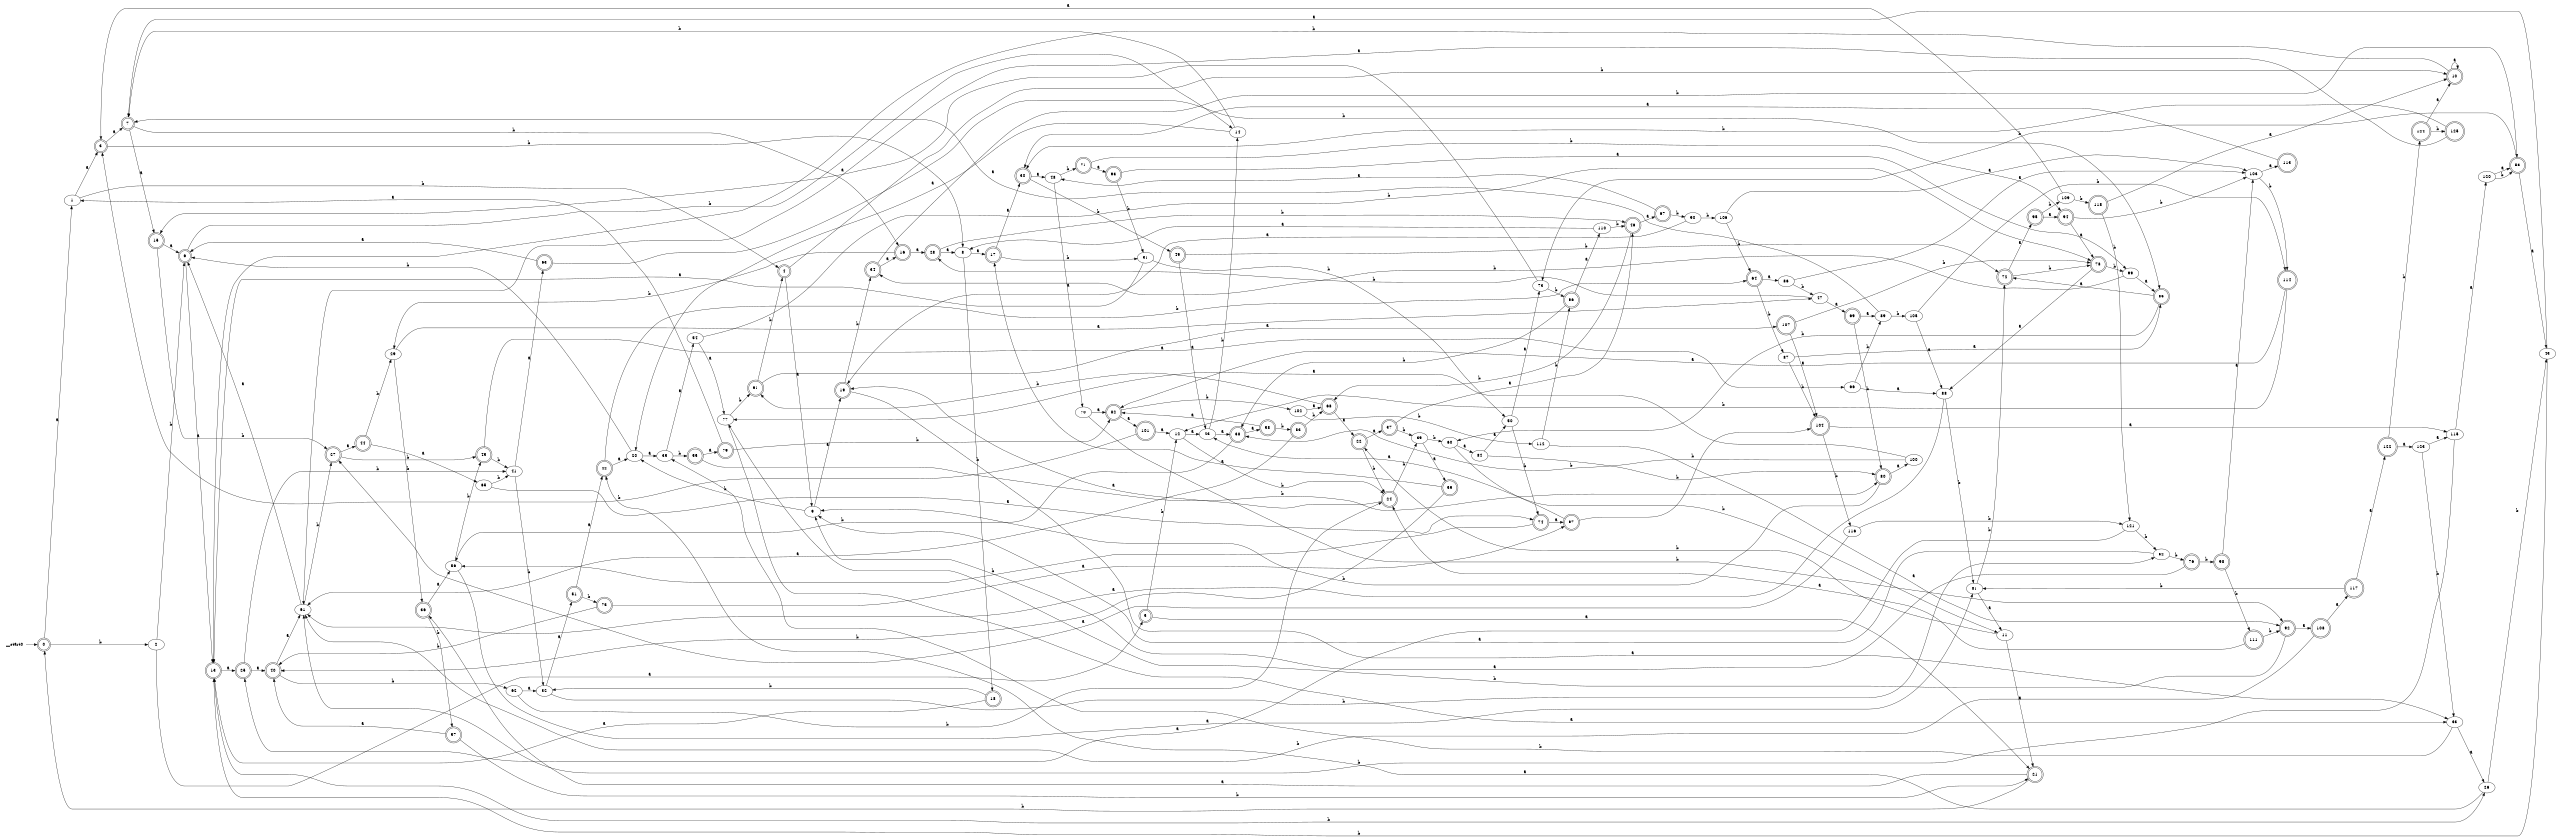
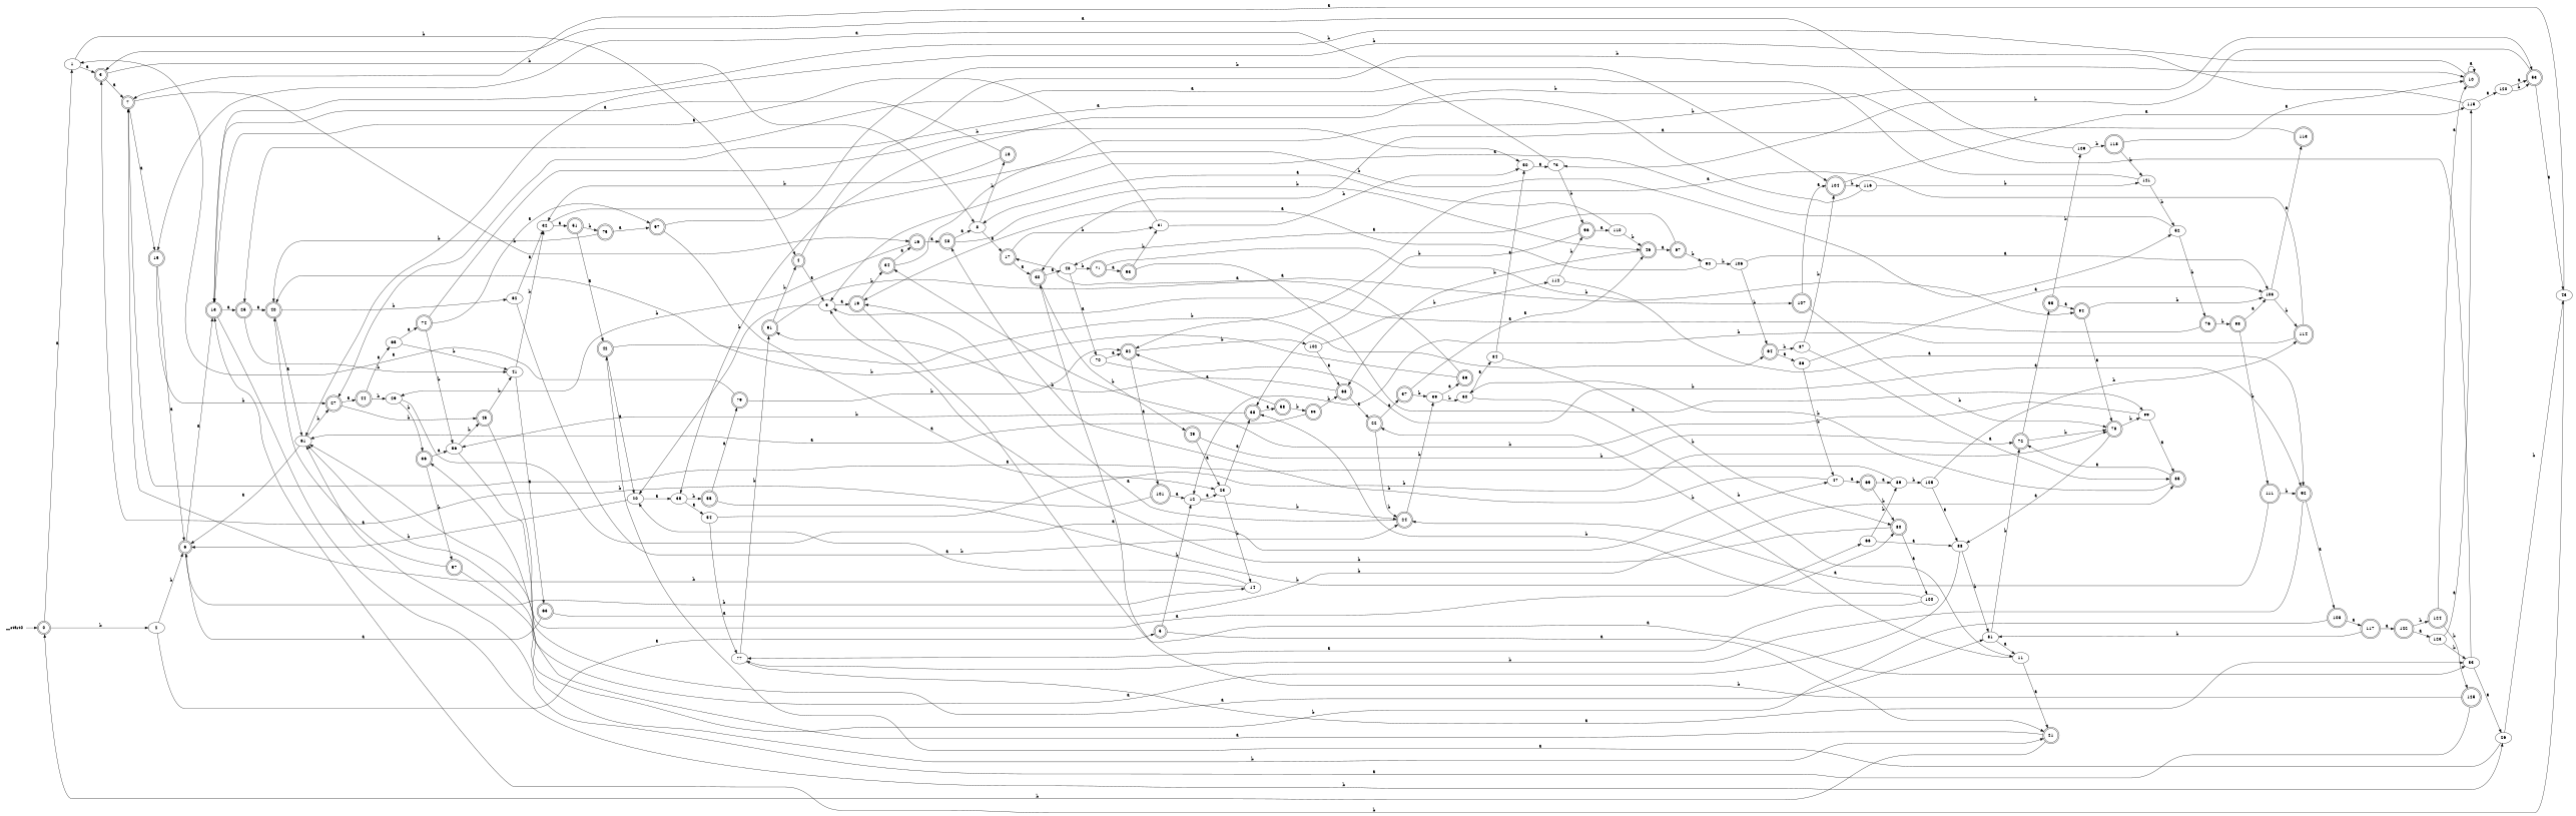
  digraph {
    rankdir=LR
    node [shape=doublecircle]
    __start0 [shape=none]
    0
    1 [shape=""]
    2 [shape=""]
    3
    4
    5
    6
    7
    8 [shape=""]
    9 [shape=""]
    10
    12 [shape=""]
    21
    13
    14 [shape=""]
    15
    16
    17
    18
    19
    20 [shape=""]
    11 [shape=""]
    22
    23 [shape=""]
    24
    25
    26 [shape=""]
    27
    28
    29 [shape=""]
    30
    31 [shape=""]
    32 [shape=""]
    33 [shape=""]
    34
    35 [shape=""]
    36
    37
    38
    39 [shape=""]
    40
    41 [shape=""]
    42
    43 [shape=""]
    44
    45
    46
    47 [shape=""]
    48 [shape=""]
    49
    50 [shape=""]
    51
    52 [shape=""]
    53
    54 [shape=""]
    55
    56 [shape=""]
    57
    58
    59
    60 [shape=""]
    61 [shape=""]
    62 [shape=""]
    63
    64
    65 [shape=""]
    66 [shape=""]
    67
    68
    69
    70 [shape=""]
    71
    72
    73 [shape=""]
    74
    75
    76
    77 [shape=""]
    78
    79
    80
    81 [shape=""]
    82
    83
    84 [shape=""]
    85
    86 [shape=""]
    87 [shape=""]
    88 [shape=""]
    89 [shape=""]
    90 [shape=""]
    91
    92
    93
    94
    95
    96
    97
    98
    99 [shape=""]
    100 [shape=""]
    101
    102 [shape=""]
    103 [shape=""]
    104
    105 [shape=""]
    106 [shape=""]
    107
    108
    109 [shape=""]
    110 [shape=""]
    111
    112 [shape=""]
    113
    114
    115 [shape=""]
    116 [shape=""]
    117
    118
    120 [shape=""]
    121 [shape=""]
    122
    123 [shape=""]
    124
    125
    __start0 -> 0
    0 -> 1 [label=a]
    0 -> 2 [label=b]
    1 -> 3 [label=a]
    1 -> 4 [label=b]
    2 -> 5 [label=a]
    2 -> 6 [label=b]
    3 -> 7 [label=a]
    3 -> 8 [label=b]
    4 -> 9 [label=a]
    4 -> 10 [label=b]
    5 -> 12 [label=b]
    5 -> 21 [label=a]
    6 -> 13 [label=a]
    6 -> 14 [label=b]
    7 -> 15 [label=a]
    7 -> 16 [label=b]
    8 -> 17 [label=a]
    8 -> 18 [label=b]
    9 -> 19 [label=a]
    9 -> 20 [label=b]
    10 -> 10 [label=a]
    10 -> 13 [label=b]
    12 -> 23 [label=a]
    12 -> 24 [label=b]
    21 -> 0 [label=b]
    21 -> 36 [label=a]
    13 -> 25 [label=a]
    13 -> 26 [label=b]
    14 -> 7 [label=b]
    14 -> 20 [label=a]
    15 -> 6 [label=a]
    15 -> 27 [label=b]
    16 -> 28 [label=a]
    16 -> 29 [label=b]
    17 -> 30 [label=a]
    17 -> 31 [label=b]
    18 -> 13 [label=a]
    18 -> 32 [label=b]
    19 -> 33 [label=a]
    19 -> 34 [label=b]
    20 -> 6 [label=b]
    20 -> 35 [label=a]
    11 -> 21 [label=a]
    11 -> 22 [label=b]
    22 -> 24 [label=b]
    22 -> 37 [label=a]
    23 -> 14 [label=b]
    23 -> 38 [label=a]
    24 -> 19 [label=a]
    24 -> 39 [label=b]
    25 -> 40 [label=a]
    25 -> 41 [label=b]
    26 -> 42 [label=a]
    26 -> 43 [label=b]
    27 -> 44 [label=a]
    27 -> 45 [label=b]
    28 -> 8 [label=a]
    28 -> 46 [label=b]
    29 -> 36 [label=b]
    29 -> 47 [label=a]
    30 -> 48 [label=a]
    30 -> 49 [label=b]
    31 -> 13 [label=a]
    31 -> 50 [label=b]
    32 -> 51 [label=a]
    32 -> 52 [label=b]
    33 -> 26 [label=a]
    33 -> 35 [label=b]
    34 -> 16 [label=a]
    34 -> 53 [label=b]
    35 -> 54 [label=a]
    35 -> 55 [label=b]
    36 -> 56 [label=a]
    36 -> 57 [label=b]
    37 -> 39 [label=b]
    37 -> 46 [label=a]
    38 -> 56 [label=b]
    38 -> 58 [label=a]
    39 -> 59 [label=a]
    39 -> 60 [label=b]
    40 -> 61 [label=a]
    40 -> 62 [label=b]
    41 -> 32 [label=b]
    41 -> 63 [label=a]
    42 -> 20 [label=a]
    42 -> 64 [label=b]
    43 -> 7 [label=a]
    43 -> 13 [label=b]
    44 -> 29 [label=b]
    44 -> 65 [label=a]
    45 -> 41 [label=b]
    45 -> 66 [label=a]
    46 -> 67 [label=a]
    46 -> 68 [label=b]
    47 -> 28 [label=b]
    47 -> 69 [label=a]
    48 -> 70 [label=a]
    48 -> 71 [label=b]
    49 -> 23 [label=a]
    49 -> 72 [label=b]
    50 -> 73 [label=a]
-   50 -> 74 [label=b]
+   74 -> 50 [label=b]
    51 -> 42 [label=a]
    51 -> 75 [label=b]
    52 -> 9 [label=a]
    52 -> 76 [label=b]
    53 -> 43 [label=a]
    53 -> 73 [label=b]
    54 -> 77 [label=a]
    54 -> 78 [label=b]
    55 -> 79 [label=a]
    55 -> 80 [label=b]
    56 -> 45 [label=b]
    56 -> 81 [label=a]
    57 -> 21 [label=b]
    57 -> 40 [label=a]
    58 -> 82 [label=a]
    58 -> 83 [label=b]
    59 -> 17 [label=a]
    59 -> 40 [label=b]
    60 -> 11 [label=b]
    60 -> 84 [label=a]
    61 -> 6 [label=a]
    61 -> 27 [label=b]
    62 -> 24 [label=b]
    62 -> 32 [label=a]
    63 -> 6 [label=a]
    63 -> 85 [label=b]
    64 -> 86 [label=a]
    64 -> 87 [label=b]
    65 -> 41 [label=b]
    65 -> 74 [label=a]
    66 -> 88 [label=a]
    66 -> 89 [label=b]
    67 -> 48 [label=a]
    67 -> 90 [label=b]
    68 -> 22 [label=a]
    68 -> 91 [label=b]
    69 -> 80 [label=b]
    69 -> 89 [label=a]
    70 -> 82 [label=a]
    70 -> 92 [label=b]
    71 -> 93 [label=a]
    71 -> 94 [label=b]
    72 -> 78 [label=b]
    72 -> 95 [label=a]
    73 -> 15 [label=a]
    73 -> 96 [label=b]
    74 -> 56 [label=b]
    74 -> 97 [label=a]
    75 -> 40 [label=b]
    75 -> 97 [label=a]
    76 -> 9 [label=a]
    76 -> 98 [label=b]
    77 -> 33 [label=a]
    77 -> 91 [label=b]
    78 -> 88 [label=a]
    78 -> 99 [label=b]
    79 -> 1 [label=a]
    79 -> 82 [label=b]
    80 -> 9 [label=b]
    80 -> 100 [label=a]
    81 -> 11 [label=a]
    81 -> 72 [label=b]
    82 -> 101 [label=a]
    82 -> 102 [label=b]
    83 -> 61 [label=a]
    83 -> 68 [label=b]
    84 -> 50 [label=a]
    84 -> 80 [label=b]
    85 -> 60 [label=b]
    85 -> 72 [label=a]
    86 -> 47 [label=b]
    86 -> 103 [label=a]
    87 -> 85 [label=a]
    87 -> 104 [label=b]
    88 -> 61 [label=a]
    88 -> 81 [label=b]
    89 -> 7 [label=a]
    89 -> 105 [label=b]
    90 -> 19 [label=a]
    90 -> 106 [label=b]
    91 -> 4 [label=b]
    91 -> 107 [label=a]
    92 -> 77 [label=b]
    92 -> 108 [label=a]
    93 -> 31 [label=b]
    93 -> 99 [label=a]
    94 -> 78 [label=a]
    94 -> 103 [label=b]
    95 -> 94 [label=a]
    95 -> 109 [label=b]
    96 -> 38 [label=b]
    96 -> 110 [label=a]
    97 -> 23 [label=a]
    97 -> 104 [label=b]
    98 -> 103 [label=a]
    98 -> 111 [label=b]
    99 -> 34 [label=b]
    99 -> 85 [label=a]
    100 -> 38 [label=b]
    100 -> 77 [label=a]
    101 -> 3 [label=b]
    101 -> 12 [label=a]
    102 -> 68 [label=a]
    102 -> 112 [label=b]
    103 -> 113 [label=a]
    103 -> 114 [label=b]
    104 -> 115 [label=a]
    104 -> 116 [label=b]
    105 -> 88 [label=a]
    105 -> 114 [label=b]
    106 -> 64 [label=b]
    106 -> 103 [label=a]
    107 -> 78 [label=b]
    107 -> 104 [label=a]
    108 -> 61 [label=b]
    108 -> 117 [label=a]
    109 -> 3 [label=a]
    109 -> 118 [label=b]
    110 -> 8 [label=a]
    110 -> 46 [label=b]
    111 -> 24 [label=a]
    111 -> 92 [label=b]
    112 -> 92 [label=a]
    112 -> 96 [label=b]
    113 -> 30 [label=a]
    114 -> 12 [label=b]
    114 -> 82 [label=a]
    115 -> 61 [label=b]
    115 -> 120 [label=a]
    116 -> 27 [label=a]
    116 -> 121 [label=b]
    117 -> 81 [label=b]
    117 -> 122 [label=a]
    118 -> 10 [label=a]
    118 -> 121 [label=b]
    120 -> 53 [label=a]
    120 -> 53 [label=b]
    121 -> 25 [label=a]
    121 -> 52 [label=b]
    122 -> 123 [label=a]
    122 -> 124 [label=b]
    123 -> 33 [label=b]
    123 -> 115 [label=a]
    124 -> 10 [label=a]
    124 -> 125 [label=b]
    125 -> 30 [label=b]
    125 -> 61 [label=a]
  }
